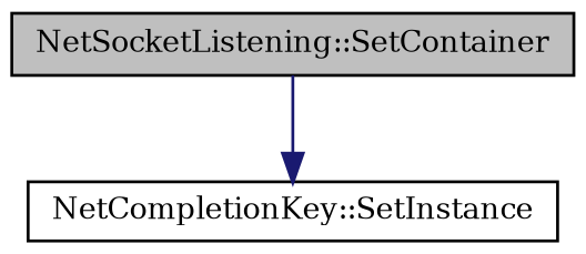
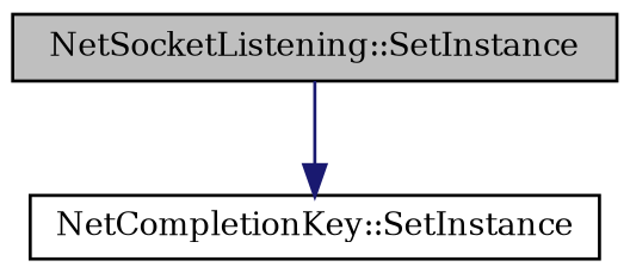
  digraph {
    rankdir=TB
    fontname="DejaVu Serif"
    node [color=black fontname="DejaVu Serif" fontsize=10 shape=record style=filled]
-   n1 [fillcolor=grey75 fontcolor=black height=0.2 label="NetSocketListening::SetContainer" width=0.4]
+   n1 [fillcolor=grey75 fontcolor=black height=0.2 label="NetSocketListening::SetInstance" width=0.4]
    n2 [fillcolor=white height=0.2 label="NetCompletionKey::SetInstance" width=0.4]
    n1 -> n2 [color=midnightblue fontname="DejaVu Serif" fontsize=10 labelfontname=FreeSans labelfontsize=10 style=solid]
  }
